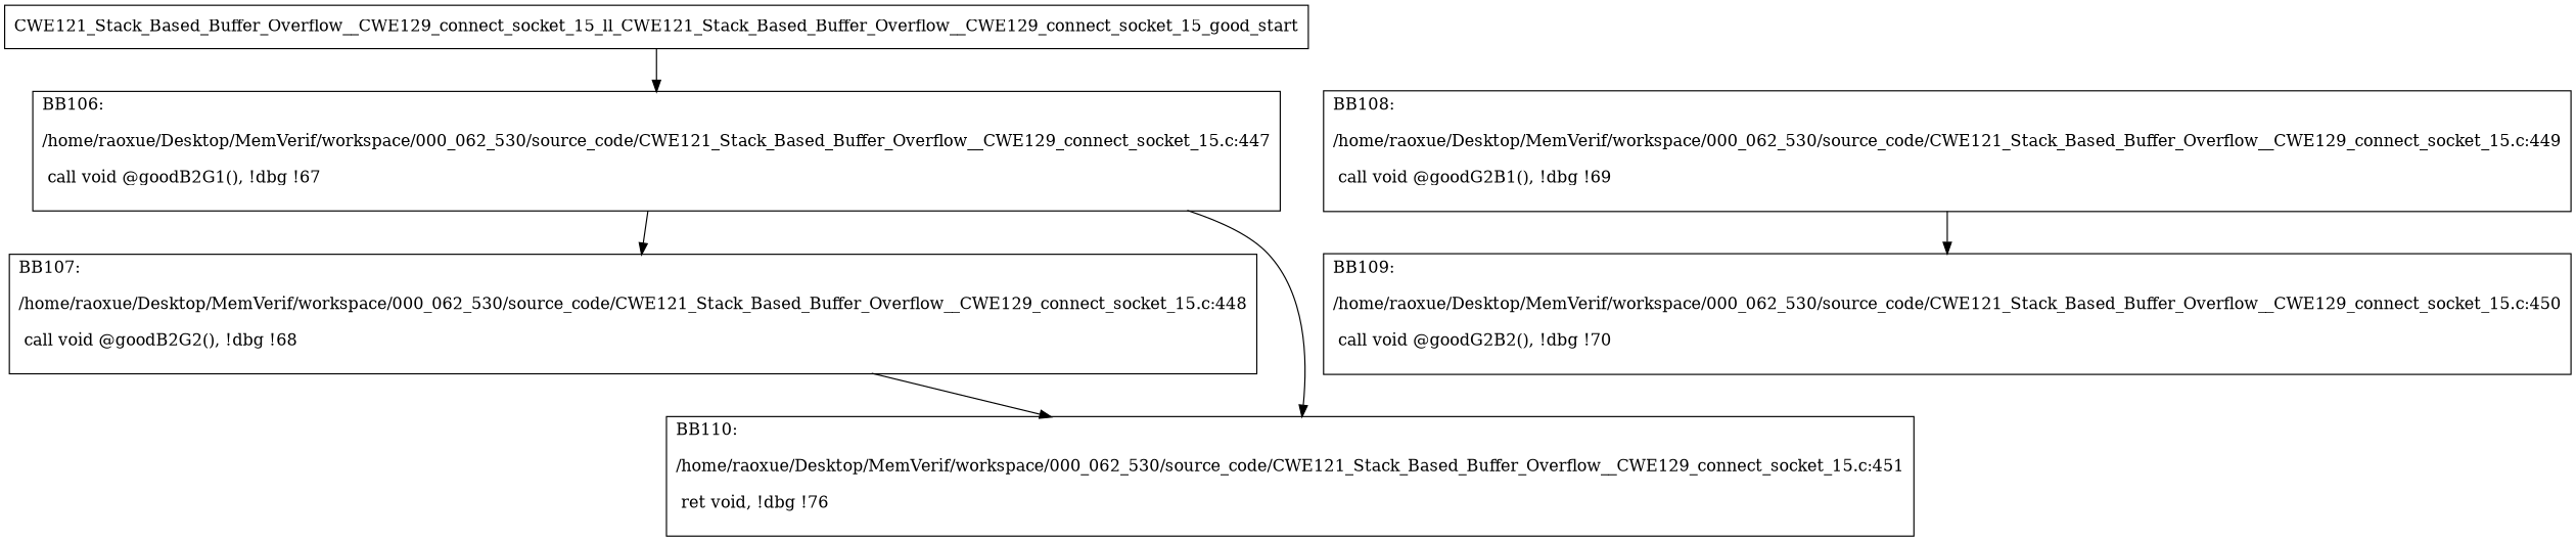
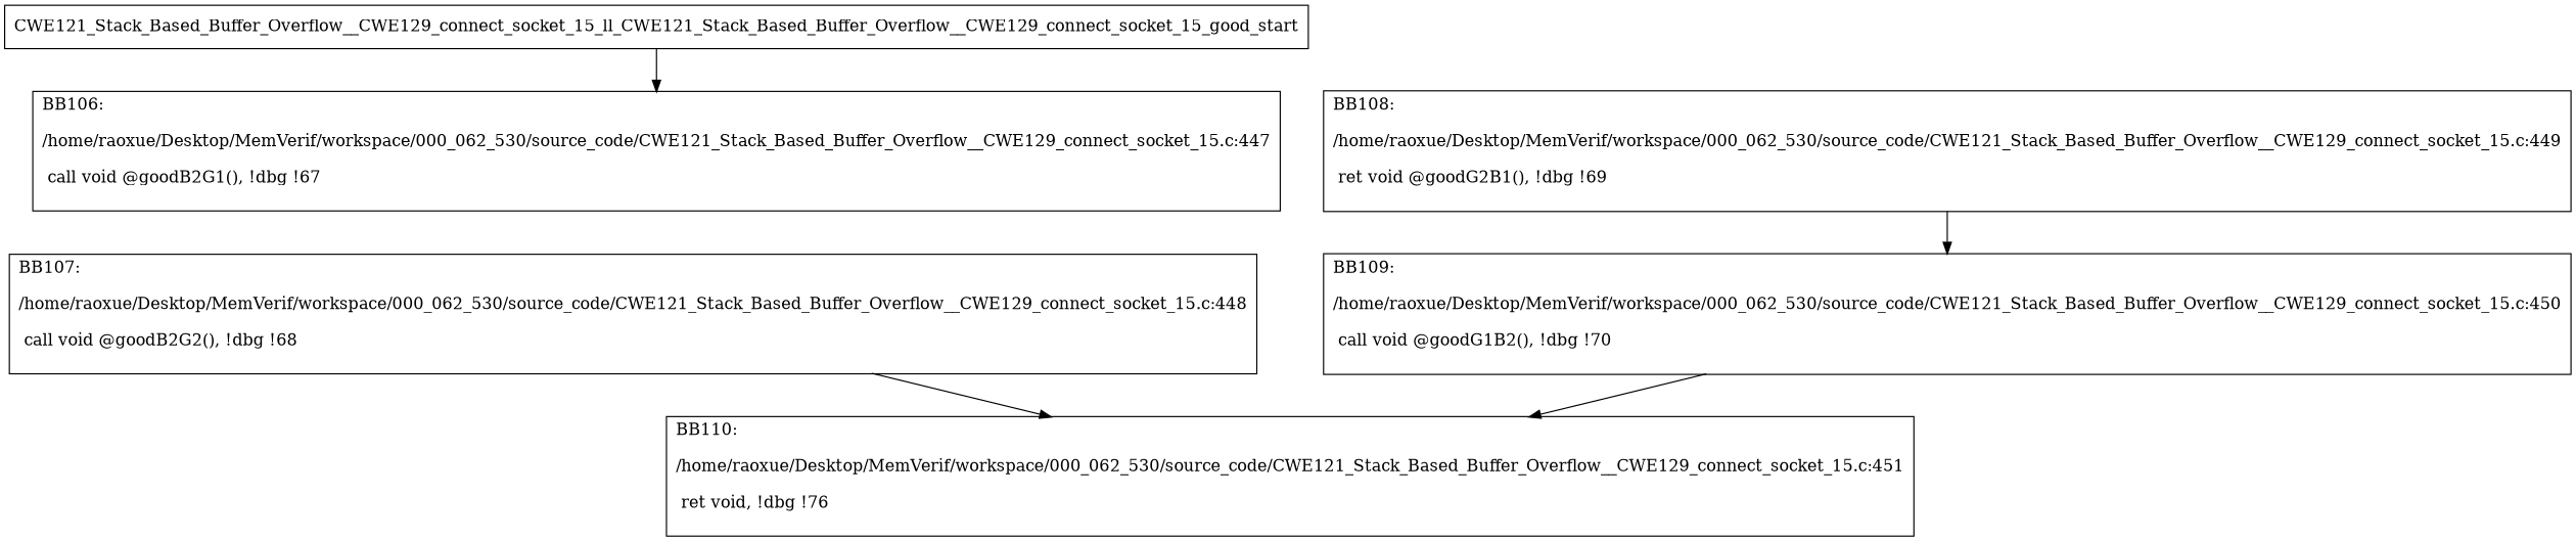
  digraph {
    node [shape=record]
    n1 [label="{CWE121_Stack_Based_Buffer_Overflow__CWE129_connect_socket_15_ll_CWE121_Stack_Based_Buffer_Overflow__CWE129_connect_socket_15_good_start}"]
    n2 [label="{BB106:\l\l/home/raoxue/Desktop/MemVerif/workspace/000_062_530/source_code/CWE121_Stack_Based_Buffer_Overflow__CWE129_connect_socket_15.c:447\l\n  call void @goodB2G1(), !dbg !67\l\n}"]
    n3 [label="{BB107:\l\l/home/raoxue/Desktop/MemVerif/workspace/000_062_530/source_code/CWE121_Stack_Based_Buffer_Overflow__CWE129_connect_socket_15.c:448\l\n  call void @goodB2G2(), !dbg !68\l\n}"]
    n4 [label="{BB110:\l\l/home/raoxue/Desktop/MemVerif/workspace/000_062_530/source_code/CWE121_Stack_Based_Buffer_Overflow__CWE129_connect_socket_15.c:451\l\n  ret void, !dbg !76\l\n}"]
-   n5 [label="{BB108:\l\l/home/raoxue/Desktop/MemVerif/workspace/000_062_530/source_code/CWE121_Stack_Based_Buffer_Overflow__CWE129_connect_socket_15.c:449\l\n  call void @goodG2B1(), !dbg !69\l\n}"]
-   n6 [label="{BB109:\l\l/home/raoxue/Desktop/MemVerif/workspace/000_062_530/source_code/CWE121_Stack_Based_Buffer_Overflow__CWE129_connect_socket_15.c:450\l\n  call void @goodG2B2(), !dbg !70\l\n}"]
+   n5 [label="{BB108:\l\l/home/raoxue/Desktop/MemVerif/workspace/000_062_530/source_code/CWE121_Stack_Based_Buffer_Overflow__CWE129_connect_socket_15.c:449\l\n  ret void @goodG2B1(), !dbg !69\l\n}"]
+   n6 [label="{BB109:\l\l/home/raoxue/Desktop/MemVerif/workspace/000_062_530/source_code/CWE121_Stack_Based_Buffer_Overflow__CWE129_connect_socket_15.c:450\l\n  call void @goodG1B2(), !dbg !70\l\n}"]
    n1 -> n2
-   n2 -> n3
    n3 -> n4
    n5 -> n6
-   n2 -> n4
+   n6 -> n4
  }
